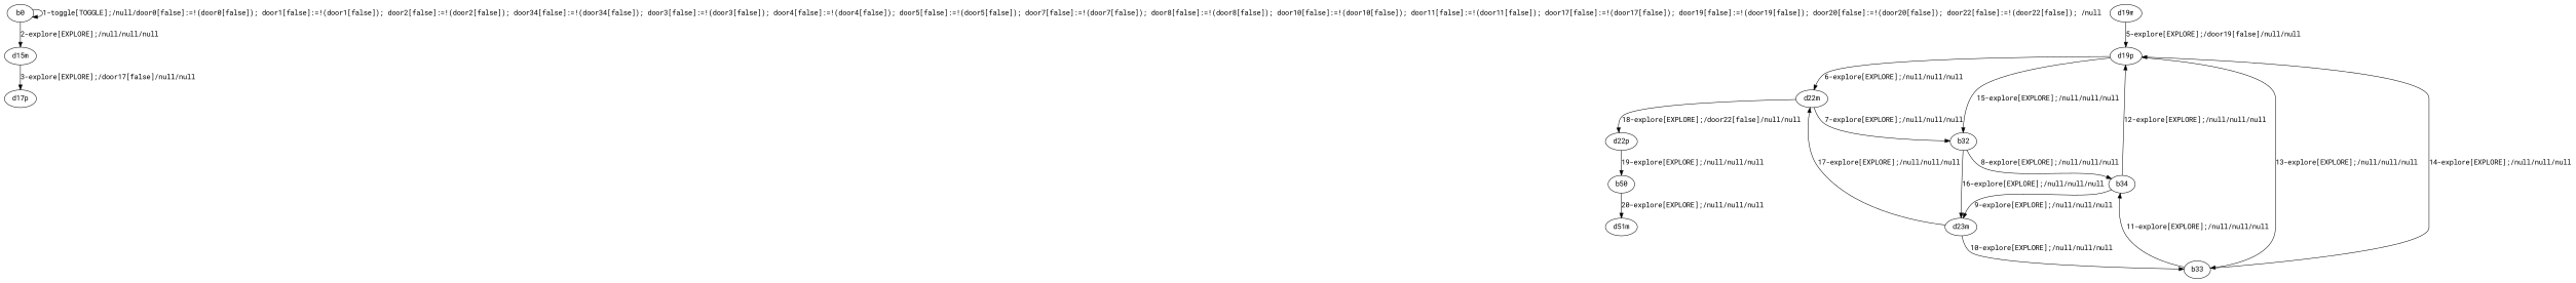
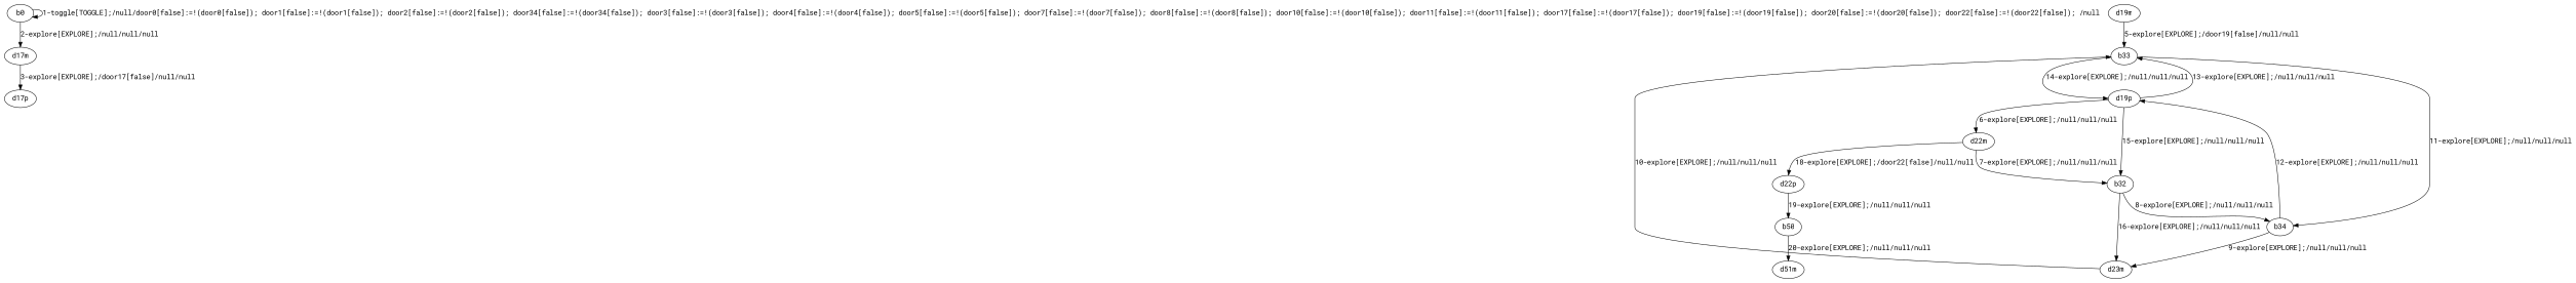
  digraph {
    fontname="Roboto Mono"
    node [fontname="Roboto Mono"]
    edge [fontname="Roboto Mono"]
    b0
-   d17m [label=d15m]
+   d17m
    d17p
    d19m
    d19p
    d22m
    b32
    b33
    d22p
    b34
    d23m
    n12 [label=b50]
    n13 [label=d51m]
    b0 -> b0 [label="1-toggle[TOGGLE];/null/door0[false]:=!(door0[false]); door1[false]:=!(door1[false]); door2[false]:=!(door2[false]); door34[false]:=!(door34[false]); door3[false]:=!(door3[false]); door4[false]:=!(door4[false]); door5[false]:=!(door5[false]); door7[false]:=!(door7[false]); door8[false]:=!(door8[false]); door10[false]:=!(door10[false]); door11[false]:=!(door11[false]); door17[false]:=!(door17[false]); door19[false]:=!(door19[false]); door20[false]:=!(door20[false]); door22[false]:=!(door22[false]); /null"]
    b0 -> d17m [label="2-explore[EXPLORE];/null/null/null"]
    d17m -> d17p [label="3-explore[EXPLORE];/door17[false]/null/null"]
-   d19m -> d19p [label="5-explore[EXPLORE];/door19[false]/null/null"]
+   d19m -> b33 [label="5-explore[EXPLORE];/door19[false]/null/null"]
    d19p -> d22m [label="6-explore[EXPLORE];/null/null/null"]
    d19p -> b32 [label="15-explore[EXPLORE];/null/null/null"]
    d19p -> b33 [label="13-explore[EXPLORE];/null/null/null"]
    d22m -> b32 [label="7-explore[EXPLORE];/null/null/null"]
    d22m -> d22p [label="18-explore[EXPLORE];/door22[false]/null/null"]
    b32 -> b34 [label="8-explore[EXPLORE];/null/null/null"]
    b32 -> d23m [label="16-explore[EXPLORE];/null/null/null"]
    b33 -> d19p [label="14-explore[EXPLORE];/null/null/null"]
    b33 -> b34 [label="11-explore[EXPLORE];/null/null/null"]
    d22p -> n12 [label="19-explore[EXPLORE];/null/null/null"]
    b34 -> d19p [label="12-explore[EXPLORE];/null/null/null"]
    b34 -> d23m [label="9-explore[EXPLORE];/null/null/null"]
-   d23m -> d22m [label="17-explore[EXPLORE];/null/null/null"]
    d23m -> b33 [label="10-explore[EXPLORE];/null/null/null"]
    n12 -> n13 [label="20-explore[EXPLORE];/null/null/null"]
  }
